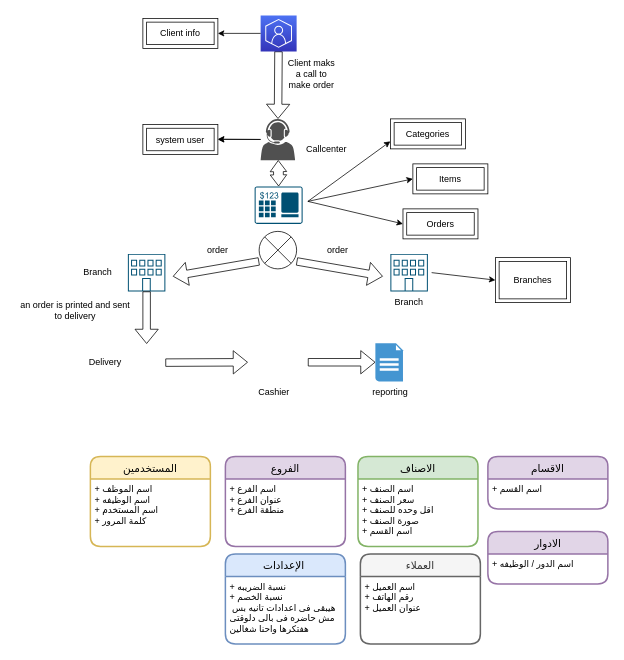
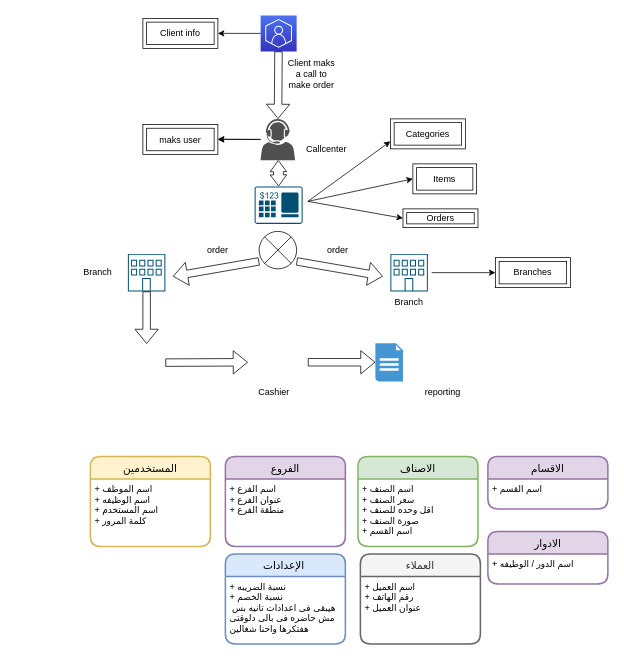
  <mxCell id="0" />
  <mxCell id="1" parent="0" />
  <mxCell id="2" value="" style="shape=flexArrow;endArrow=classic;html=1;rounded=0;startArrow=none;" parent="1" source="12" target="5" edge="1"><mxGeometry width="50" height="50" relative="1" as="geometry"><mxPoint x="370.5" y="56" as="sourcePoint" /><mxPoint x="370.5" y="176" as="targetPoint" /></mxGeometry></mxCell>
  <mxCell id="3" value="Client maks a call to make order&lt;br&gt;" style="text;html=1;strokeColor=none;fillColor=none;align=center;verticalAlign=middle;whiteSpace=wrap;rounded=0;" parent="1" vertex="1"><mxGeometry x="380" y="68" width="70" height="60" as="geometry" /></mxCell>
  <mxCell id="4" value="" style="edgeStyle=orthogonalEdgeStyle;rounded=0;orthogonalLoop=1;jettySize=auto;html=1;" parent="1" source="5" target="22" edge="1"><mxGeometry relative="1" as="geometry" /></mxCell>
  <mxCell id="5" value="" style="pointerEvents=1;shadow=0;dashed=0;html=1;strokeColor=none;fillColor=#505050;labelPosition=center;verticalLabelPosition=bottom;verticalAlign=top;outlineConnect=0;align=center;shape=mxgraph.office.users.call_center_agent;" parent="1" vertex="1"><mxGeometry x="347" y="158" width="46" height="55" as="geometry" /></mxCell>
  <mxCell id="6" value="" style="points=[[0.015,0.015,0],[0.985,0.015,0],[0.985,0.985,0],[0.015,0.985,0],[0.25,0,0],[0.5,0,0],[0.75,0,0],[1,0.25,0],[1,0.5,0],[1,0.75,0],[0.75,1,0],[0.5,1,0],[0.25,1,0],[0,0.75,0],[0,0.5,0],[0,0.25,0]];verticalLabelPosition=bottom;html=1;verticalAlign=top;aspect=fixed;align=center;pointerEvents=1;shape=mxgraph.cisco19.pos;fillColor=#005073;strokeColor=none;" parent="1" vertex="1"><mxGeometry x="339" y="248" width="64" height="50" as="geometry" /></mxCell>
  <mxCell id="7" value="" style="shape=flexArrow;endArrow=classic;startArrow=classic;html=1;rounded=0;startWidth=8;startSize=4.62;endWidth=8;endSize=4.62;width=13;" parent="1" edge="1"><mxGeometry width="100" height="100" relative="1" as="geometry"><mxPoint x="371" y="248" as="sourcePoint" /><mxPoint x="370.5" y="213" as="targetPoint" /></mxGeometry></mxCell>
  <mxCell id="8" value="Callcenter" style="text;html=1;strokeColor=none;fillColor=none;align=center;verticalAlign=middle;whiteSpace=wrap;rounded=0;" parent="1" vertex="1"><mxGeometry x="390" y="183" width="90" height="30" as="geometry" /></mxCell>
  <mxCell id="9" value="" style="points=[[0,0,0],[0.25,0,0],[0.5,0,0],[0.75,0,0],[1,0,0],[1,0.25,0],[1,0.5,0],[1,0.75,0],[1,1,0],[0.75,1,0],[0.5,1,0],[0.25,1,0],[0,1,0],[0,0.75,0],[0,0.5,0],[0,0.25,0]];verticalLabelPosition=bottom;html=1;verticalAlign=top;aspect=fixed;align=center;pointerEvents=1;shape=mxgraph.cisco19.branch;fillColor=#005073;strokeColor=none;" parent="1" vertex="1"><mxGeometry x="170" y="338" width="50" height="50" as="geometry" /></mxCell>
  <mxCell id="10" value="" style="points=[[0,0,0],[0.25,0,0],[0.5,0,0],[0.75,0,0],[1,0,0],[1,0.25,0],[1,0.5,0],[1,0.75,0],[1,1,0],[0.75,1,0],[0.5,1,0],[0.25,1,0],[0,1,0],[0,0.75,0],[0,0.5,0],[0,0.25,0]];verticalLabelPosition=bottom;html=1;verticalAlign=top;aspect=fixed;align=center;pointerEvents=1;shape=mxgraph.cisco19.branch;fillColor=#005073;strokeColor=none;" parent="1" vertex="1"><mxGeometry x="520" y="338" width="50" height="50" as="geometry" /></mxCell>
  <mxCell id="11" value="" style="shape=flexArrow;endArrow=none;html=1;rounded=0;" parent="1" target="12" edge="1"><mxGeometry width="50" height="50" relative="1" as="geometry"><mxPoint x="370.5" y="56" as="sourcePoint" /><mxPoint x="370.5" y="176" as="targetPoint" /></mxGeometry></mxCell>
  <mxCell id="12" value="" style="points=[[0,0,0],[0.25,0,0],[0.5,0,0],[0.75,0,0],[1,0,0],[0,1,0],[0.25,1,0],[0.5,1,0],[0.75,1,0],[1,1,0],[0,0.25,0],[0,0.5,0],[0,0.75,0],[1,0.25,0],[1,0.5,0],[1,0.75,0]];outlineConnect=0;fontColor=#232F3E;gradientColor=#4D72F3;gradientDirection=north;fillColor=#3334B9;strokeColor=#ffffff;dashed=0;verticalLabelPosition=bottom;verticalAlign=top;align=center;html=1;fontSize=12;fontStyle=0;aspect=fixed;shape=mxgraph.aws4.resourceIcon;resIcon=mxgraph.aws4.customer_enablement;" parent="1" vertex="1"><mxGeometry x="347" y="20" width="48" height="48" as="geometry" /></mxCell>
  <mxCell id="13" value="" style="shape=sumEllipse;perimeter=ellipsePerimeter;whiteSpace=wrap;html=1;backgroundOutline=1;" parent="1" vertex="1"><mxGeometry x="345" y="308" width="50" height="50" as="geometry" /></mxCell>
  <mxCell id="14" value="" style="shape=flexArrow;endArrow=classic;html=1;rounded=0;" parent="1" edge="1"><mxGeometry width="50" height="50" relative="1" as="geometry"><mxPoint x="345" y="348" as="sourcePoint" /><mxPoint x="230" y="368" as="targetPoint" /></mxGeometry></mxCell>
  <mxCell id="15" value="" style="shape=flexArrow;endArrow=classic;html=1;rounded=0;" parent="1" edge="1"><mxGeometry width="50" height="50" relative="1" as="geometry"><mxPoint x="395" y="348" as="sourcePoint" /><mxPoint x="510" y="368" as="targetPoint" /></mxGeometry></mxCell>
  <mxCell id="16" value="order&lt;br&gt;" style="text;html=1;strokeColor=none;fillColor=none;align=center;verticalAlign=middle;whiteSpace=wrap;rounded=0;" parent="1" vertex="1"><mxGeometry x="260" y="318" width="60" height="30" as="geometry" /></mxCell>
  <mxCell id="17" value="order&lt;br&gt;" style="text;html=1;strokeColor=none;fillColor=none;align=center;verticalAlign=middle;whiteSpace=wrap;rounded=0;" parent="1" vertex="1"><mxGeometry x="420" y="318" width="60" height="30" as="geometry" /></mxCell>
  <mxCell id="18" value="Branch" style="text;html=1;strokeColor=none;fillColor=none;align=center;verticalAlign=middle;whiteSpace=wrap;rounded=0;" parent="1" vertex="1"><mxGeometry x="515" y="388" width="60" height="30" as="geometry" /></mxCell>
  <mxCell id="19" value="Branch" style="text;html=1;strokeColor=none;fillColor=none;align=center;verticalAlign=middle;whiteSpace=wrap;rounded=0;" parent="1" vertex="1"><mxGeometry x="100" y="348" width="60" height="30" as="geometry" /></mxCell>
  <mxCell id="20" value="" style="endArrow=classic;html=1;rounded=0;exitX=0;exitY=0.5;exitDx=0;exitDy=0;exitPerimeter=0;" parent="1" source="12" edge="1"><mxGeometry width="50" height="50" relative="1" as="geometry"><mxPoint x="240" y="88" as="sourcePoint" /><mxPoint x="290" y="44" as="targetPoint" /></mxGeometry></mxCell>
  <mxCell id="21" value="Client info" style="shape=ext;margin=3;double=1;whiteSpace=wrap;html=1;align=center;" parent="1" vertex="1"><mxGeometry x="190" y="24" width="100" height="40" as="geometry" /></mxCell>
- <mxCell id="22" value="system user" style="shape=ext;margin=3;double=1;whiteSpace=wrap;html=1;align=center;" parent="1" vertex="1"><mxGeometry x="190" y="165.5" width="100" height="40" as="geometry" /></mxCell>
+ <mxCell id="22" value="maks user" style="shape=ext;margin=3;double=1;whiteSpace=wrap;html=1;align=center;" parent="1" vertex="1"><mxGeometry x="190" y="165.5" width="100" height="40" as="geometry" /></mxCell>
  <mxCell id="23" value="" style="endArrow=classic;html=1;rounded=0;" parent="1" source="5" edge="1"><mxGeometry width="50" height="50" relative="1" as="geometry"><mxPoint x="347" y="185" as="sourcePoint" /><mxPoint x="290" y="185" as="targetPoint" /></mxGeometry></mxCell>
  <mxCell id="24" value="" style="shape=flexArrow;endArrow=classic;html=1;rounded=0;exitX=0.5;exitY=1;exitDx=0;exitDy=0;exitPerimeter=0;" parent="1" source="9" edge="1"><mxGeometry width="50" height="50" relative="1" as="geometry"><mxPoint x="190" y="468" as="sourcePoint" /><mxPoint x="195" y="458" as="targetPoint" /></mxGeometry></mxCell>
  <mxCell id="25" value="" style="shape=image;html=1;verticalAlign=top;verticalLabelPosition=bottom;labelBackgroundColor=#ffffff;imageAspect=0;aspect=fixed;image=https://cdn0.iconfinder.com/data/icons/business-startup-10/50/21-128.png;" parent="1" vertex="1"><mxGeometry x="338" y="451" width="64" height="64" as="geometry" /></mxCell>
  <mxCell id="26" value="" style="shape=image;html=1;verticalAlign=top;verticalLabelPosition=bottom;labelBackgroundColor=#ffffff;imageAspect=0;aspect=fixed;image=https://cdn4.iconfinder.com/data/icons/transportation-190/1000/travel_transport_delivery_moped_vespa_scooter_retro-128.png;" parent="1" vertex="1"><mxGeometry x="170" y="458" width="50" height="50" as="geometry" /></mxCell>
- <mxCell id="27" value="Delivery" style="text;html=1;strokeColor=none;fillColor=none;align=center;verticalAlign=middle;whiteSpace=wrap;rounded=0;" parent="1" vertex="1"><mxGeometry x="110" y="468" width="60" height="30" as="geometry" /></mxCell>
  <mxCell id="28" value="" style="shape=flexArrow;endArrow=classic;html=1;rounded=0;exitX=1;exitY=0.5;exitDx=0;exitDy=0;" parent="1" source="26" edge="1"><mxGeometry width="50" height="50" relative="1" as="geometry"><mxPoint x="230" y="482.5" as="sourcePoint" /><mxPoint x="330" y="482.5" as="targetPoint" /></mxGeometry></mxCell>
  <mxCell id="29" value="Cashier" style="text;html=1;strokeColor=none;fillColor=none;align=center;verticalAlign=middle;whiteSpace=wrap;rounded=0;" parent="1" vertex="1"><mxGeometry x="335" y="508" width="60" height="30" as="geometry" /></mxCell>
- <mxCell id="30" value="an order is printed and sent to delivery" style="text;html=1;strokeColor=none;fillColor=none;align=center;verticalAlign=middle;whiteSpace=wrap;rounded=0;" parent="1" vertex="1"><mxGeometry x="20" y="398" width="160" height="30" as="geometry" /></mxCell>
  <mxCell id="31" value="" style="shape=flexArrow;endArrow=classic;html=1;rounded=0;" parent="1" edge="1"><mxGeometry width="50" height="50" relative="1" as="geometry"><mxPoint x="410" y="482.5" as="sourcePoint" /><mxPoint x="500" y="482.5" as="targetPoint" /></mxGeometry></mxCell>
  <mxCell id="32" value="" style="shadow=0;dashed=0;html=1;strokeColor=none;fillColor=#4495D1;labelPosition=center;verticalLabelPosition=bottom;verticalAlign=top;align=center;outlineConnect=0;shape=mxgraph.veeam.2d.report;" parent="1" vertex="1"><mxGeometry x="500" y="457.2" width="36.8" height="50.8" as="geometry" /></mxCell>
- <mxCell id="33" value="reporting" style="text;html=1;strokeColor=none;fillColor=none;align=center;verticalAlign=middle;whiteSpace=wrap;rounded=0;" parent="1" vertex="1"><mxGeometry x="490" y="508" width="60" height="30" as="geometry" /></mxCell>
+ <mxCell id="33" value="reporting" style="text;html=1;strokeColor=none;fillColor=none;align=center;verticalAlign=middle;whiteSpace=wrap;rounded=0;" parent="1" vertex="1"><mxGeometry x="560" y="508" width="60" height="30" as="geometry" /></mxCell>
  <mxCell id="34" value="" style="endArrow=classic;html=1;rounded=0;" parent="1" edge="1"><mxGeometry width="50" height="50" relative="1" as="geometry"><mxPoint x="410" y="268" as="sourcePoint" /><mxPoint x="520" y="188" as="targetPoint" /></mxGeometry></mxCell>
  <mxCell id="35" value="" style="endArrow=classic;html=1;rounded=0;entryX=0;entryY=0.5;entryDx=0;entryDy=0;" parent="1" target="37" edge="1"><mxGeometry width="50" height="50" relative="1" as="geometry"><mxPoint x="410" y="268" as="sourcePoint" /><mxPoint x="550" y="248" as="targetPoint" /></mxGeometry></mxCell>
  <mxCell id="36" value="Categories" style="shape=ext;margin=3;double=1;whiteSpace=wrap;html=1;align=center;" parent="1" vertex="1"><mxGeometry x="520" y="158" width="100" height="40" as="geometry" /></mxCell>
- <mxCell id="37" value="Items" style="shape=ext;margin=3;double=1;whiteSpace=wrap;html=1;align=center;" parent="1" vertex="1"><mxGeometry x="550" y="218" width="100" height="40" as="geometry" /></mxCell>
- <mxCell id="38" value="Branches" style="shape=ext;margin=3;double=1;whiteSpace=wrap;html=1;align=center;" parent="1" vertex="1"><mxGeometry x="660" y="343" width="100" height="60" as="geometry" /></mxCell>
+ <mxCell id="37" value="Items" style="shape=ext;margin=3;double=1;whiteSpace=wrap;html=1;align=center;" parent="1" vertex="1"><mxGeometry x="550" y="218" width="85" height="40" as="geometry" /></mxCell>
+ <mxCell id="38" value="Branches" style="shape=ext;margin=3;double=1;whiteSpace=wrap;html=1;align=center;" parent="1" vertex="1"><mxGeometry x="660" y="343" width="100" height="40" as="geometry" /></mxCell>
  <mxCell id="39" value="" style="endArrow=classic;html=1;rounded=0;entryX=0;entryY=0.5;entryDx=0;entryDy=0;" parent="1" target="38" edge="1"><mxGeometry width="50" height="50" relative="1" as="geometry"><mxPoint x="575" y="363" as="sourcePoint" /><mxPoint x="625" y="318" as="targetPoint" /></mxGeometry></mxCell>
  <mxCell id="40" value="" style="endArrow=classic;html=1;rounded=0;entryX=0;entryY=0.5;entryDx=0;entryDy=0;" parent="1" target="41" edge="1"><mxGeometry width="50" height="50" relative="1" as="geometry"><mxPoint x="410" y="268" as="sourcePoint" /><mxPoint x="540" y="298" as="targetPoint" /></mxGeometry></mxCell>
- <mxCell id="41" value="Orders" style="shape=ext;margin=3;double=1;whiteSpace=wrap;html=1;align=center;" parent="1" vertex="1"><mxGeometry x="536.8" y="278" width="100" height="40" as="geometry" /></mxCell>
+ <mxCell id="41" value="Orders" style="shape=ext;margin=3;double=1;whiteSpace=wrap;html=1;align=center;" parent="1" vertex="1"><mxGeometry x="536.8" y="278" width="100" height="25" as="geometry" /></mxCell>
  <mxCell id="42" value="الاقسام" style="swimlane;childLayout=stackLayout;horizontal=1;startSize=30;horizontalStack=0;rounded=1;fontSize=14;fontStyle=0;strokeWidth=2;resizeParent=0;resizeLast=1;shadow=0;dashed=0;align=center;fillColor=#e1d5e7;strokeColor=#9673a6;" vertex="1" parent="1"><mxGeometry x="650" y="608" width="160" height="70" as="geometry" /></mxCell>
  <mxCell id="43" value="+ اسم القسم&#10;" style="align=left;strokeColor=none;fillColor=none;spacingLeft=4;fontSize=12;verticalAlign=top;resizable=0;rotatable=0;part=1;" vertex="1" parent="42"><mxGeometry y="30" width="160" height="40" as="geometry" /></mxCell>
  <mxCell id="44" value="الاصناف" style="swimlane;childLayout=stackLayout;horizontal=1;startSize=30;horizontalStack=0;rounded=1;fontSize=14;fontStyle=0;strokeWidth=2;resizeParent=0;resizeLast=1;shadow=0;dashed=0;align=center;fillColor=#d5e8d4;strokeColor=#82b366;" vertex="1" parent="1"><mxGeometry x="476.8" y="608" width="160" height="120" as="geometry" /></mxCell>
  <mxCell id="45" value="+ اسم الصنف&#10;+ سعر الصنف&#10;+ اقل وحده للصنف&#10;+ صورة الصنف&#10;+ اسم القسم " style="align=left;strokeColor=none;fillColor=none;spacingLeft=4;fontSize=12;verticalAlign=top;resizable=0;rotatable=0;part=1;" vertex="1" parent="44"><mxGeometry y="30" width="160" height="90" as="geometry" /></mxCell>
  <mxCell id="46" value="الفروع" style="swimlane;childLayout=stackLayout;horizontal=1;startSize=30;horizontalStack=0;rounded=1;fontSize=14;fontStyle=0;strokeWidth=2;resizeParent=0;resizeLast=1;shadow=0;dashed=0;align=center;fillColor=#e1d5e7;strokeColor=#9673a6;" vertex="1" parent="1"><mxGeometry x="300" y="608" width="160" height="120" as="geometry" /></mxCell>
  <mxCell id="47" value="+ اسم الفرع&#10;+ عنوان الفرع&#10;+ منطقة الفرع" style="align=left;strokeColor=none;fillColor=none;spacingLeft=4;fontSize=12;verticalAlign=top;resizable=0;rotatable=0;part=1;" vertex="1" parent="46"><mxGeometry y="30" width="160" height="90" as="geometry" /></mxCell>
  <mxCell id="48" value="المستخدمين" style="swimlane;childLayout=stackLayout;horizontal=1;startSize=30;horizontalStack=0;rounded=1;fontSize=14;fontStyle=0;strokeWidth=2;resizeParent=0;resizeLast=1;shadow=0;dashed=0;align=center;fillColor=#fff2cc;strokeColor=#d6b656;" vertex="1" parent="1"><mxGeometry x="120" y="608" width="160" height="120" as="geometry" /></mxCell>
  <mxCell id="49" value="+ اسم الموظف&#10;+ اسم الوظيفه&#10;+ اسم المستخدم&#10;+ كلمة المرور" style="align=left;strokeColor=none;fillColor=none;spacingLeft=4;fontSize=12;verticalAlign=top;resizable=0;rotatable=0;part=1;" vertex="1" parent="48"><mxGeometry y="30" width="160" height="90" as="geometry" /></mxCell>
  <mxCell id="50" value="العملاء" style="swimlane;childLayout=stackLayout;horizontal=1;startSize=30;horizontalStack=0;rounded=1;fontSize=14;fontStyle=0;strokeWidth=2;resizeParent=0;resizeLast=1;shadow=0;dashed=0;align=center;fillColor=#f5f5f5;fontColor=#333333;strokeColor=#666666;" vertex="1" parent="1"><mxGeometry x="480" y="738" width="160" height="120" as="geometry" /></mxCell>
  <mxCell id="51" value="+ اسم العميل&#10;+ رقم الهاتف&#10;+ عنوان العميل" style="align=left;strokeColor=none;fillColor=none;spacingLeft=4;fontSize=12;verticalAlign=top;resizable=0;rotatable=0;part=1;" vertex="1" parent="50"><mxGeometry y="30" width="160" height="90" as="geometry" /></mxCell>
  <mxCell id="52" value="الادوار" style="swimlane;childLayout=stackLayout;horizontal=1;startSize=30;horizontalStack=0;rounded=1;fontSize=14;fontStyle=0;strokeWidth=2;resizeParent=0;resizeLast=1;shadow=0;dashed=0;align=center;fillColor=#e1d5e7;strokeColor=#9673a6;" vertex="1" parent="1"><mxGeometry x="650" y="708" width="160" height="70" as="geometry" /></mxCell>
  <mxCell id="53" value="+ اسم الدور / الوظيفه" style="align=left;strokeColor=none;fillColor=none;spacingLeft=4;fontSize=12;verticalAlign=top;resizable=0;rotatable=0;part=1;" vertex="1" parent="52"><mxGeometry y="30" width="160" height="40" as="geometry" /></mxCell>
  <mxCell id="54" value="الإعدادات " style="swimlane;childLayout=stackLayout;horizontal=1;startSize=30;horizontalStack=0;rounded=1;fontSize=14;fontStyle=0;strokeWidth=2;resizeParent=0;resizeLast=1;shadow=0;dashed=0;align=center;fillColor=#dae8fc;strokeColor=#6c8ebf;" vertex="1" parent="1"><mxGeometry x="300" y="738" width="160" height="120" as="geometry" /></mxCell>
  <mxCell id="55" value="+ نسبة الضريبه&#10;+ نسبة الخصم&#10; هيبقى فى اعدادات تانيه بس &#10;مش حاضره فى بالى دلوقتى&#10;هفتكرها واحنا شغالين" style="align=left;strokeColor=none;fillColor=none;spacingLeft=4;fontSize=12;verticalAlign=top;resizable=0;rotatable=0;part=1;" vertex="1" parent="54"><mxGeometry y="30" width="160" height="90" as="geometry" /></mxCell>
